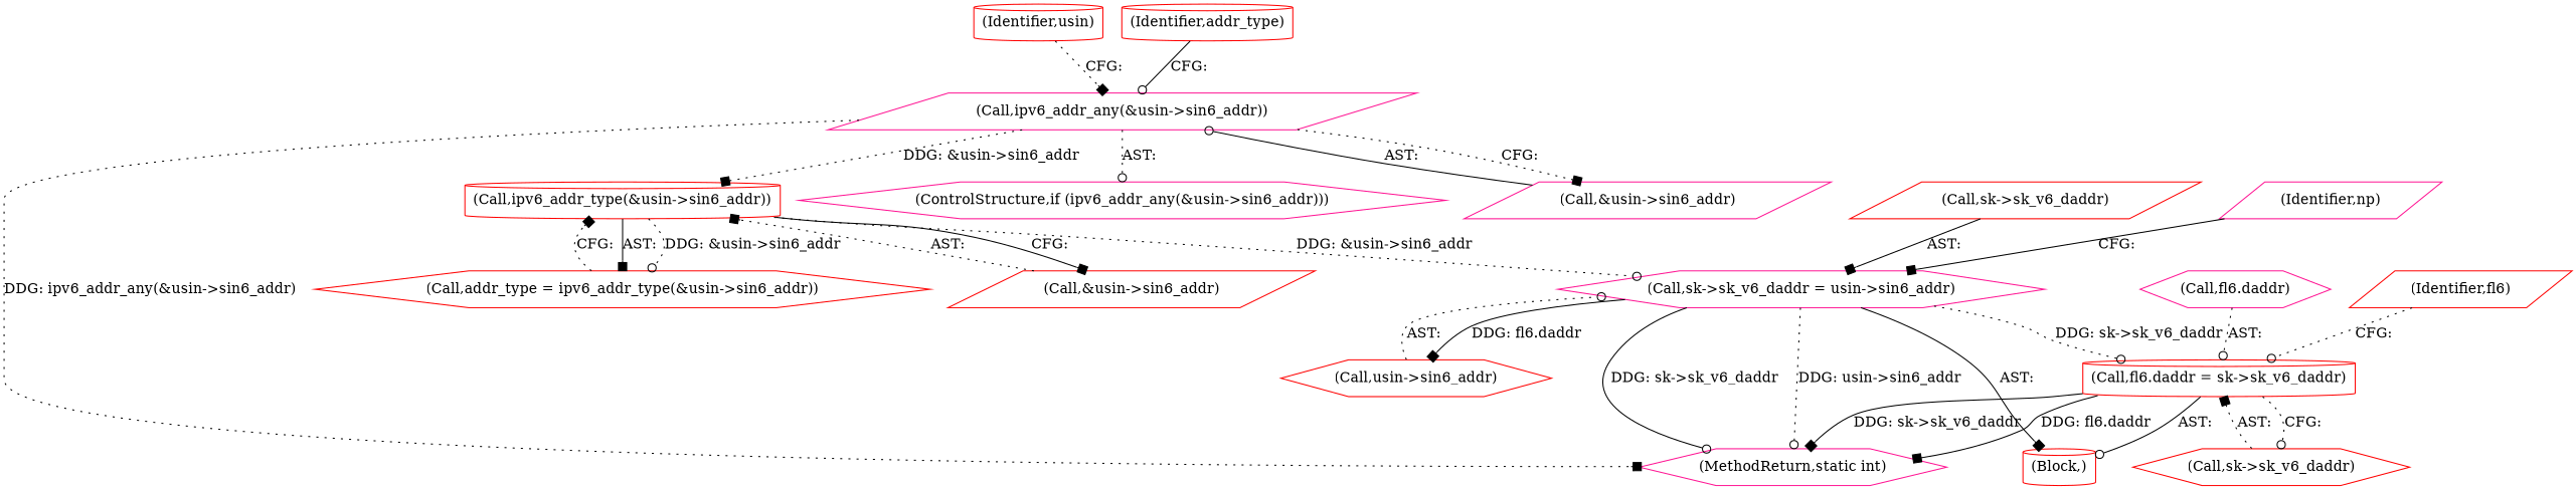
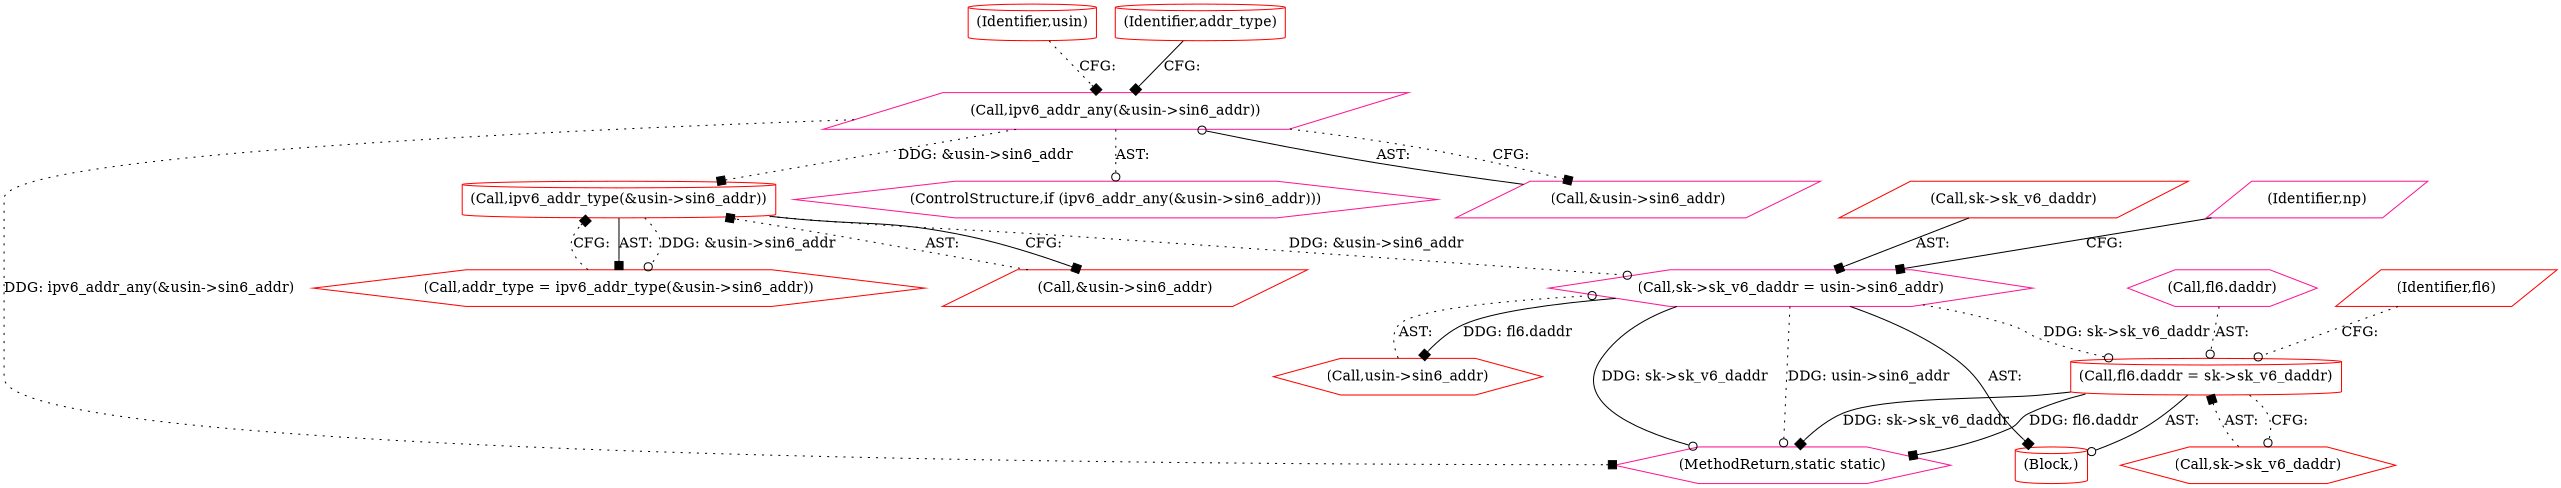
  digraph {
    node [color=red shape=hexagon]
    edge [arrowhead=box style=dotted]
    n1 [label="(Call,fl6.daddr = sk->sk_v6_daddr)" shape=cylinder]
    n2 [label="(Call,sk->sk_v6_daddr)"]
    n3 [label="(Block,)" shape=cylinder]
-   n4 [color=deeppink label="(MethodReturn,static int)"]
+   n4 [color=deeppink label="(MethodReturn,static static)"]
    n5 [color=deeppink label="(Call,sk->sk_v6_daddr = usin->sin6_addr)"]
    n6 [label="(Call,usin->sin6_addr)"]
    n7 [label="(Call,ipv6_addr_type(&usin->sin6_addr))" shape=cylinder]
    n8 [label="(Call,&usin->sin6_addr)" shape=parallelogram]
    n9 [label="(Call,addr_type = ipv6_addr_type(&usin->sin6_addr))"]
    n10 [color=deeppink label="(Call,ipv6_addr_any(&usin->sin6_addr))" shape=parallelogram]
    n11 [color=deeppink label="(ControlStructure,if (ipv6_addr_any(&usin->sin6_addr)))"]
    n12 [color=deeppink label="(Call,&usin->sin6_addr)" shape=parallelogram]
    n13 [color=deeppink label="(Call,fl6.daddr)"]
    n14 [label="(Identifier,usin)" shape=cylinder]
    n15 [label="(Identifier,addr_type)" shape=cylinder]
    n16 [label="(Call,sk->sk_v6_daddr)" shape=parallelogram]
    n17 [label="(Identifier,fl6)" shape=parallelogram]
    n18 [color=deeppink label="(Identifier,np)" shape=parallelogram]
    n1 -> n2 [arrowhead=odot label="CFG: "]
    n1 -> n3 [arrowhead=odot label="AST: " style=solid]
    n1 -> n4 [label="DDG: sk->sk_v6_daddr" style=solid]
    n1 -> n4 [label="DDG: fl6.daddr" style=solid]
    n2 -> n1 [label="AST: "]
    n5 -> n1 [arrowhead=odot label="DDG: sk->sk_v6_daddr"]
    n5 -> n3 [label="AST: " style=solid]
    n5 -> n4 [arrowhead=odot label="DDG: sk->sk_v6_daddr" style=solid]
    n5 -> n4 [arrowhead=odot label="DDG: usin->sin6_addr"]
    n5 -> n6 [label="DDG: fl6.daddr" style=solid]
    n6 -> n5 [arrowhead=odot label="AST: "]
    n7 -> n5 [arrowhead=odot label="DDG: &usin->sin6_addr"]
    n7 -> n8 [label="CFG: " style=solid]
    n7 -> n9 [label="AST: " style=solid]
    n7 -> n9 [arrowhead=odot label="DDG: &usin->sin6_addr"]
    n8 -> n7 [label="AST: "]
    n9 -> n7 [label="CFG: "]
    n10 -> n4 [label="DDG: ipv6_addr_any(&usin->sin6_addr)"]
    n10 -> n7 [label="DDG: &usin->sin6_addr"]
    n10 -> n11 [arrowhead=odot label="AST: "]
    n10 -> n12 [label="CFG: "]
    n12 -> n10 [arrowhead=odot label="AST: " style=solid]
    n13 -> n1 [arrowhead=odot label="AST: "]
    n14 -> n10 [label="CFG: "]
-   n15 -> n10 [arrowhead=odot label="CFG: " style=solid]
+   n15 -> n10 [label="CFG: " style=solid]
    n16 -> n5 [label="AST: " style=solid]
    n17 -> n1 [arrowhead=odot label="CFG: "]
    n18 -> n5 [label="CFG: " style=solid]
  }
